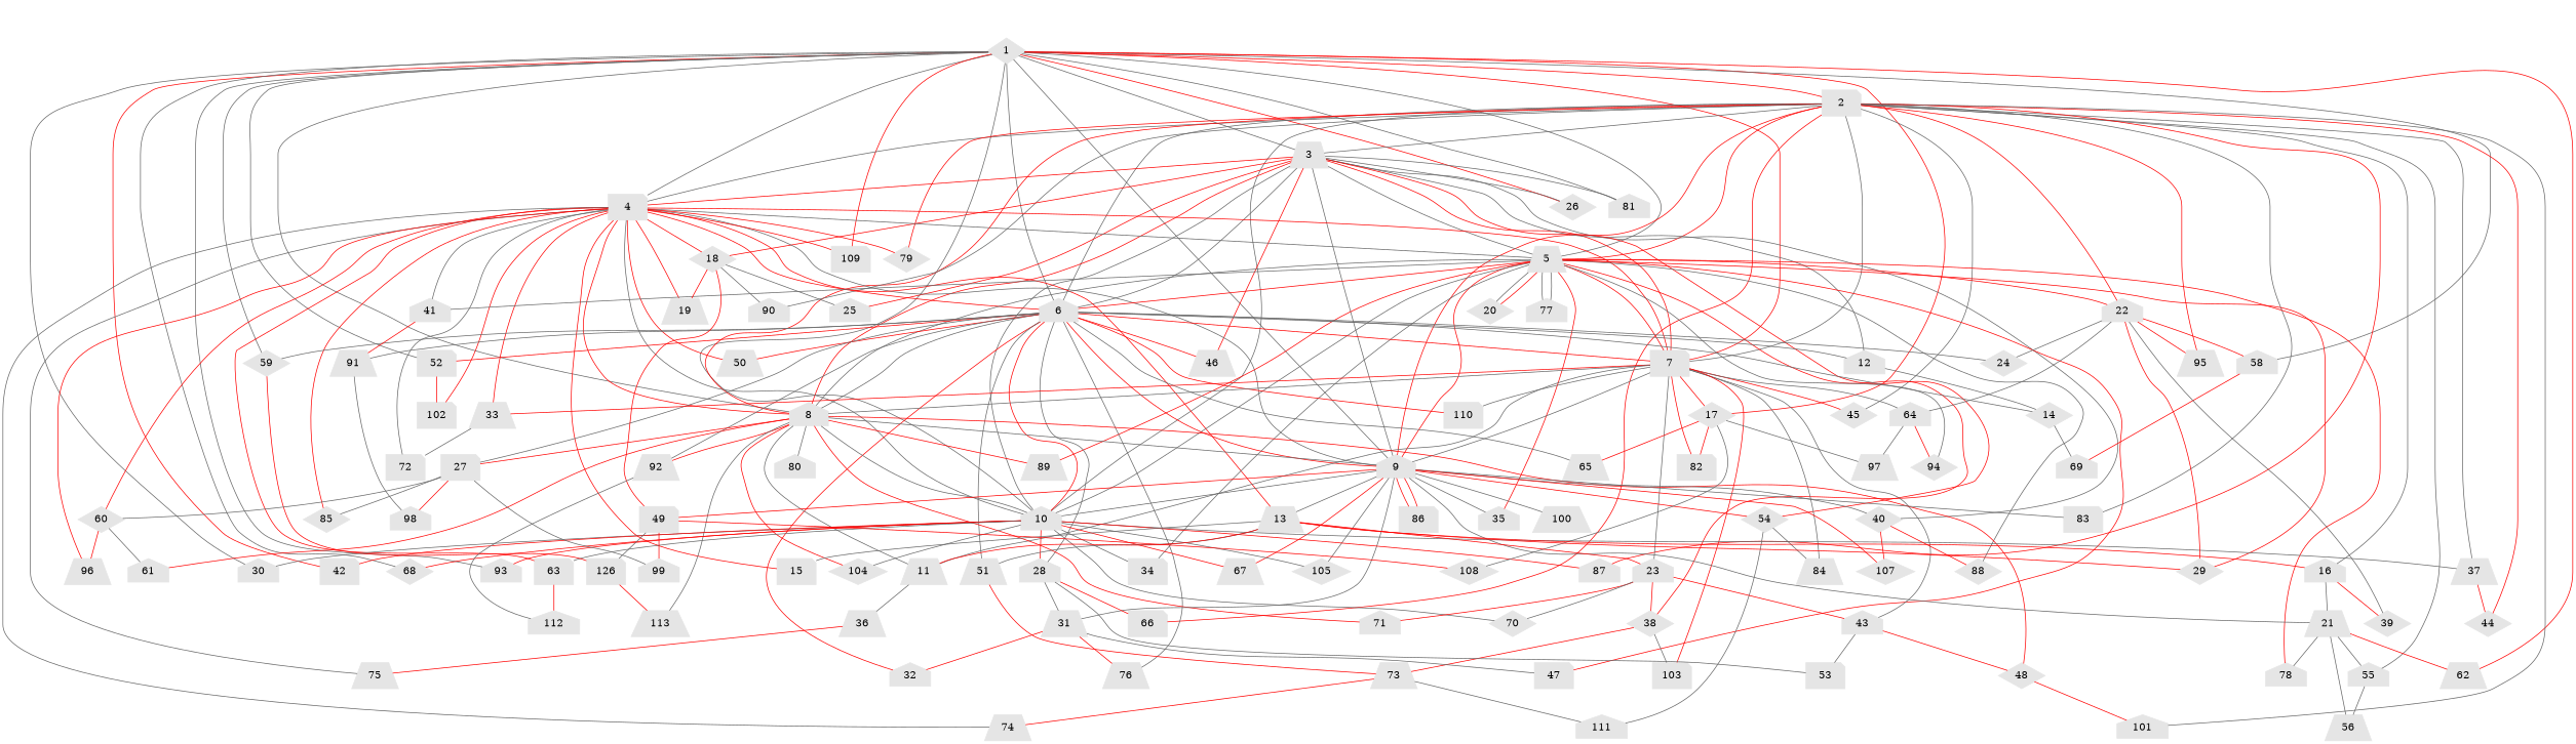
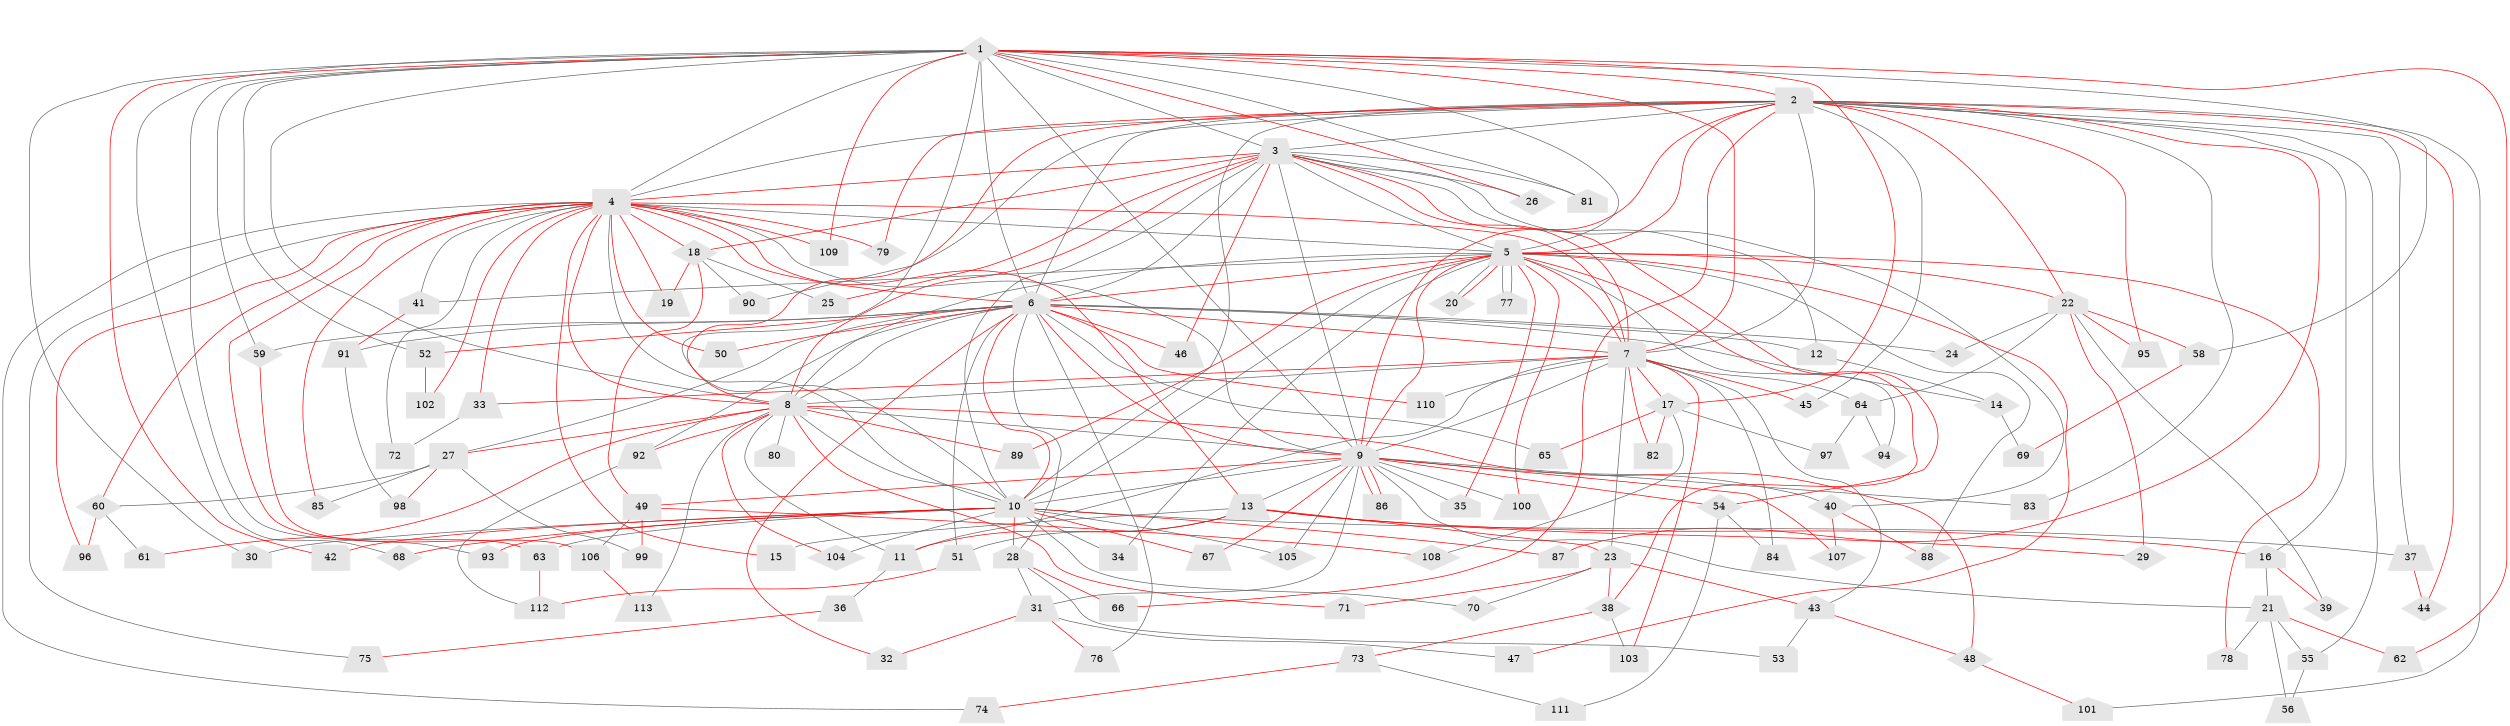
  graph {
    node [color=gray90 shape=house style=filled]
    edge [color=gray40]
    1 [shape=diamond]
    2 [shape=note]
    3 [shape=trapezium]
    4 [shape=note]
    5 [shape=trapezium]
    6
    7 [shape=note]
    8
    9
    10
    17 [shape=diamond]
    26 [shape=diamond]
    30
    42 [shape=note]
    52 [shape=note]
    58
    59 [shape=diamond]
    62 [shape=trapezium]
    68 [shape=diamond]
    81
    93
    109 [shape=note]
    16
    22
    37 [shape=trapezium]
    44 [shape=diamond]
    45 [shape=diamond]
    55
    66 [shape=note]
    79 [shape=diamond]
    83 [shape=note]
    87
    90
    95 [shape=trapezium]
    101
    12
    18 [shape=diamond]
    25
    40 [shape=diamond]
    46 [shape=trapezium]
    54 [shape=diamond]
    13 [shape=trapezium]
    15 [shape=note]
    19 [shape=trapezium]
    33 [shape=trapezium]
    41
    50 [shape=trapezium]
    60 [shape=diamond]
    63 [shape=note]
    72 [shape=note]
    74 [shape=trapezium]
    75 [shape=trapezium]
    85 [shape=diamond]
    96 [shape=trapezium]
    102 [shape=note]
    20 [shape=diamond]
    34 [shape=note]
    35
    38 [shape=diamond]
    47 [shape=note]
    77
    78
    88 [shape=diamond]
    89 [shape=trapezium]
    94 [shape=diamond]
    100 [shape=trapezium]
    14 [shape=diamond]
    24 [shape=diamond]
    27 [shape=note]
    28
    32
    51 [shape=trapezium]
    65 [shape=trapezium]
    76 [shape=trapezium]
    91 [shape=trapezium]
    92 [shape=trapezium]
    110 [shape=note]
    11 [shape=trapezium]
    23
    43
    64
    82 [shape=note]
    84 [shape=trapezium]
    103 [shape=note]
    48 [shape=diamond]
    61
    71
    80
    104 [shape=diamond]
    113 [shape=trapezium]
    21 [shape=trapezium]
    31 [shape=trapezium]
    49 [shape=note]
    67 [shape=trapezium]
    86 [shape=note]
    105 [shape=diamond]
    107 [shape=diamond]
    70 [shape=diamond]
    97 [shape=trapezium]
    108 [shape=diamond]
    69
-   106 [shape=note label=126]
+   106 [shape=note]
    39 [shape=diamond]
    29 [shape=diamond]
    56 [shape=trapezium]
    111
    112
    73 [shape=trapezium]
    98
    99
    53 [shape=note]
    36 [shape=trapezium]
    1 -- 2 [color=red]
    1 -- 3
    1 -- 4
    1 -- 5
    1 -- 6
    1 -- 7 [color=red]
    1 -- 8
    1 -- 9
    1 -- 10
    1 -- 17 [color=red]
    1 -- 26 [color=red]
    1 -- 30
    1 -- 42 [color=red]
    1 -- 52
    1 -- 58
    1 -- 59
    1 -- 62 [color=red]
    1 -- 68
    1 -- 81
    1 -- 93
    1 -- 109 [color=red]
    2 -- 3
    2 -- 4
    2 -- 5 [color=red]
    2 -- 6
    2 -- 7
    2 -- 8 [color=red]
    2 -- 9 [color=red]
    2 -- 10
    2 -- 16
    2 -- 22 [color=red]
    2 -- 37
    2 -- 44 [color=red]
    2 -- 45
    2 -- 55
    2 -- 66 [color=red]
    2 -- 79 [color=red]
    2 -- 83
    2 -- 87 [color=red]
    2 -- 90
    2 -- 95 [color=red]
    2 -- 101
    3 -- 4 [color=red]
    3 -- 5
    3 -- 6
    3 -- 7 [color=red]
    3 -- 8 [color=red]
    3 -- 9
    3 -- 10
    3 -- 26
    3 -- 81
    3 -- 12
    3 -- 18 [color=red]
    3 -- 25 [color=red]
    3 -- 40
    3 -- 46 [color=red]
    3 -- 54 [color=red]
    4 -- 5
    4 -- 6 [color=red]
    4 -- 7 [color=red]
    4 -- 8 [color=red]
    4 -- 9
    4 -- 10
    4 -- 109 [color=red]
    4 -- 79 [color=red]
    4 -- 18 [color=red]
    4 -- 13 [color=red]
    4 -- 15 [color=red]
    4 -- 19 [color=red]
    4 -- 33 [color=red]
    4 -- 41
    4 -- 50 [color=red]
    4 -- 60 [color=red]
    4 -- 63 [color=red]
    4 -- 72
    4 -- 74
    4 -- 75
    4 -- 85 [color=red]
    4 -- 96 [color=red]
    4 -- 102 [color=red]
    5 -- 6 [color=red]
    5 -- 7 [color=red]
    5 -- 8
    5 -- 9 [color=red]
    5 -- 10
    5 -- 22 [color=red]
    5 -- 41
    5 -- 20
    5 -- 20 [color=red]
    5 -- 34
    5 -- 35 [color=red]
    5 -- 38 [color=red]
    5 -- 47 [color=red]
    5 -- 77
    5 -- 77
    5 -- 78 [color=red]
    5 -- 88
    5 -- 89 [color=red]
    5 -- 94
-   5 -- 29 [color=red]
+   5 -- 100 [color=red]
    6 -- 7 [color=red]
    6 -- 8
    6 -- 9 [color=red]
    6 -- 10 [color=red]
    6 -- 52 [color=red]
    6 -- 59
    6 -- 12
    6 -- 46 [color=red]
    6 -- 50 [color=red]
    6 -- 14
    6 -- 24
    6 -- 27
    6 -- 28
    6 -- 32 [color=red]
    6 -- 51
    6 -- 65
    6 -- 76
    6 -- 91
    6 -- 92
    6 -- 110 [color=red]
    7 -- 8
    7 -- 9
    7 -- 17 [color=red]
    7 -- 45 [color=red]
    7 -- 33 [color=red]
    7 -- 110
    7 -- 11
    7 -- 23
    7 -- 43
    7 -- 64
    7 -- 82 [color=red]
    7 -- 84
    7 -- 103 [color=red]
    8 -- 9
    8 -- 10
    8 -- 89 [color=red]
    8 -- 27 [color=red]
    8 -- 92 [color=red]
    8 -- 11
    8 -- 48 [color=red]
    8 -- 61 [color=red]
    8 -- 71 [color=red]
    8 -- 80
    8 -- 104 [color=red]
    8 -- 113
    9 -- 10
    9 -- 83
    9 -- 40
    9 -- 54 [color=red]
    9 -- 13
    9 -- 35
    9 -- 100
    9 -- 21
    9 -- 31
    9 -- 49 [color=red]
    9 -- 67 [color=red]
    9 -- 86 [color=red]
    9 -- 86 [color=red]
    9 -- 105
    9 -- 107 [color=red]
    10 -- 30
    10 -- 42 [color=red]
    10 -- 68 [color=red]
    10 -- 93 [color=red]
    10 -- 37
    10 -- 87 [color=red]
    10 -- 63
    10 -- 34
    10 -- 28 [color=red]
    10 -- 104
    10 -- 67 [color=red]
    10 -- 105
    10 -- 70
    17 -- 65 [color=red]
    17 -- 82 [color=red]
    17 -- 97
    17 -- 108
    52 -- 102 [color=red]
    58 -- 69 [color=red]
    59 -- 106 [color=red]
    16 -- 21
    16 -- 39 [color=red]
    22 -- 58 [color=red]
    22 -- 95 [color=red]
    22 -- 24
    22 -- 64
    22 -- 39
    22 -- 29 [color=red]
    37 -- 44 [color=red]
    55 -- 56
    12 -- 14
    18 -- 90
    18 -- 25
    18 -- 19 [color=red]
    18 -- 49 [color=red]
    40 -- 88 [color=red]
    40 -- 107 [color=red]
    54 -- 84
    54 -- 111
    13 -- 16 [color=red]
    13 -- 15
    13 -- 51
    13 -- 11 [color=red]
    13 -- 23 [color=red]
    13 -- 29 [color=red]
    33 -- 72
    41 -- 91 [color=red]
    60 -- 96 [color=red]
    60 -- 61
    63 -- 112 [color=red]
    38 -- 103
    38 -- 73 [color=red]
    14 -- 69
    27 -- 60
    27 -- 85
    27 -- 98 [color=red]
    27 -- 99
    28 -- 66 [color=red]
    28 -- 31
    28 -- 53
-   51 -- 73 [color=red]
+   51 -- 112 [color=red]
    91 -- 98
    92 -- 112
    11 -- 36
    23 -- 38 [color=red]
    23 -- 43 [color=red]
    23 -- 71 [color=red]
    23 -- 70
    43 -- 48 [color=red]
    43 -- 53
-   64 -- 94 [color=red]
+   64 -- 94
    64 -- 97
    48 -- 101 [color=red]
    21 -- 62 [color=red]
    21 -- 55
    21 -- 78
    21 -- 56
    31 -- 47
    31 -- 32 [color=red]
    31 -- 76 [color=red]
    49 -- 108 [color=red]
    49 -- 106
    49 -- 99 [color=red]
    106 -- 113 [color=red]
    73 -- 74 [color=red]
    73 -- 111
    36 -- 75 [color=red]
  }
